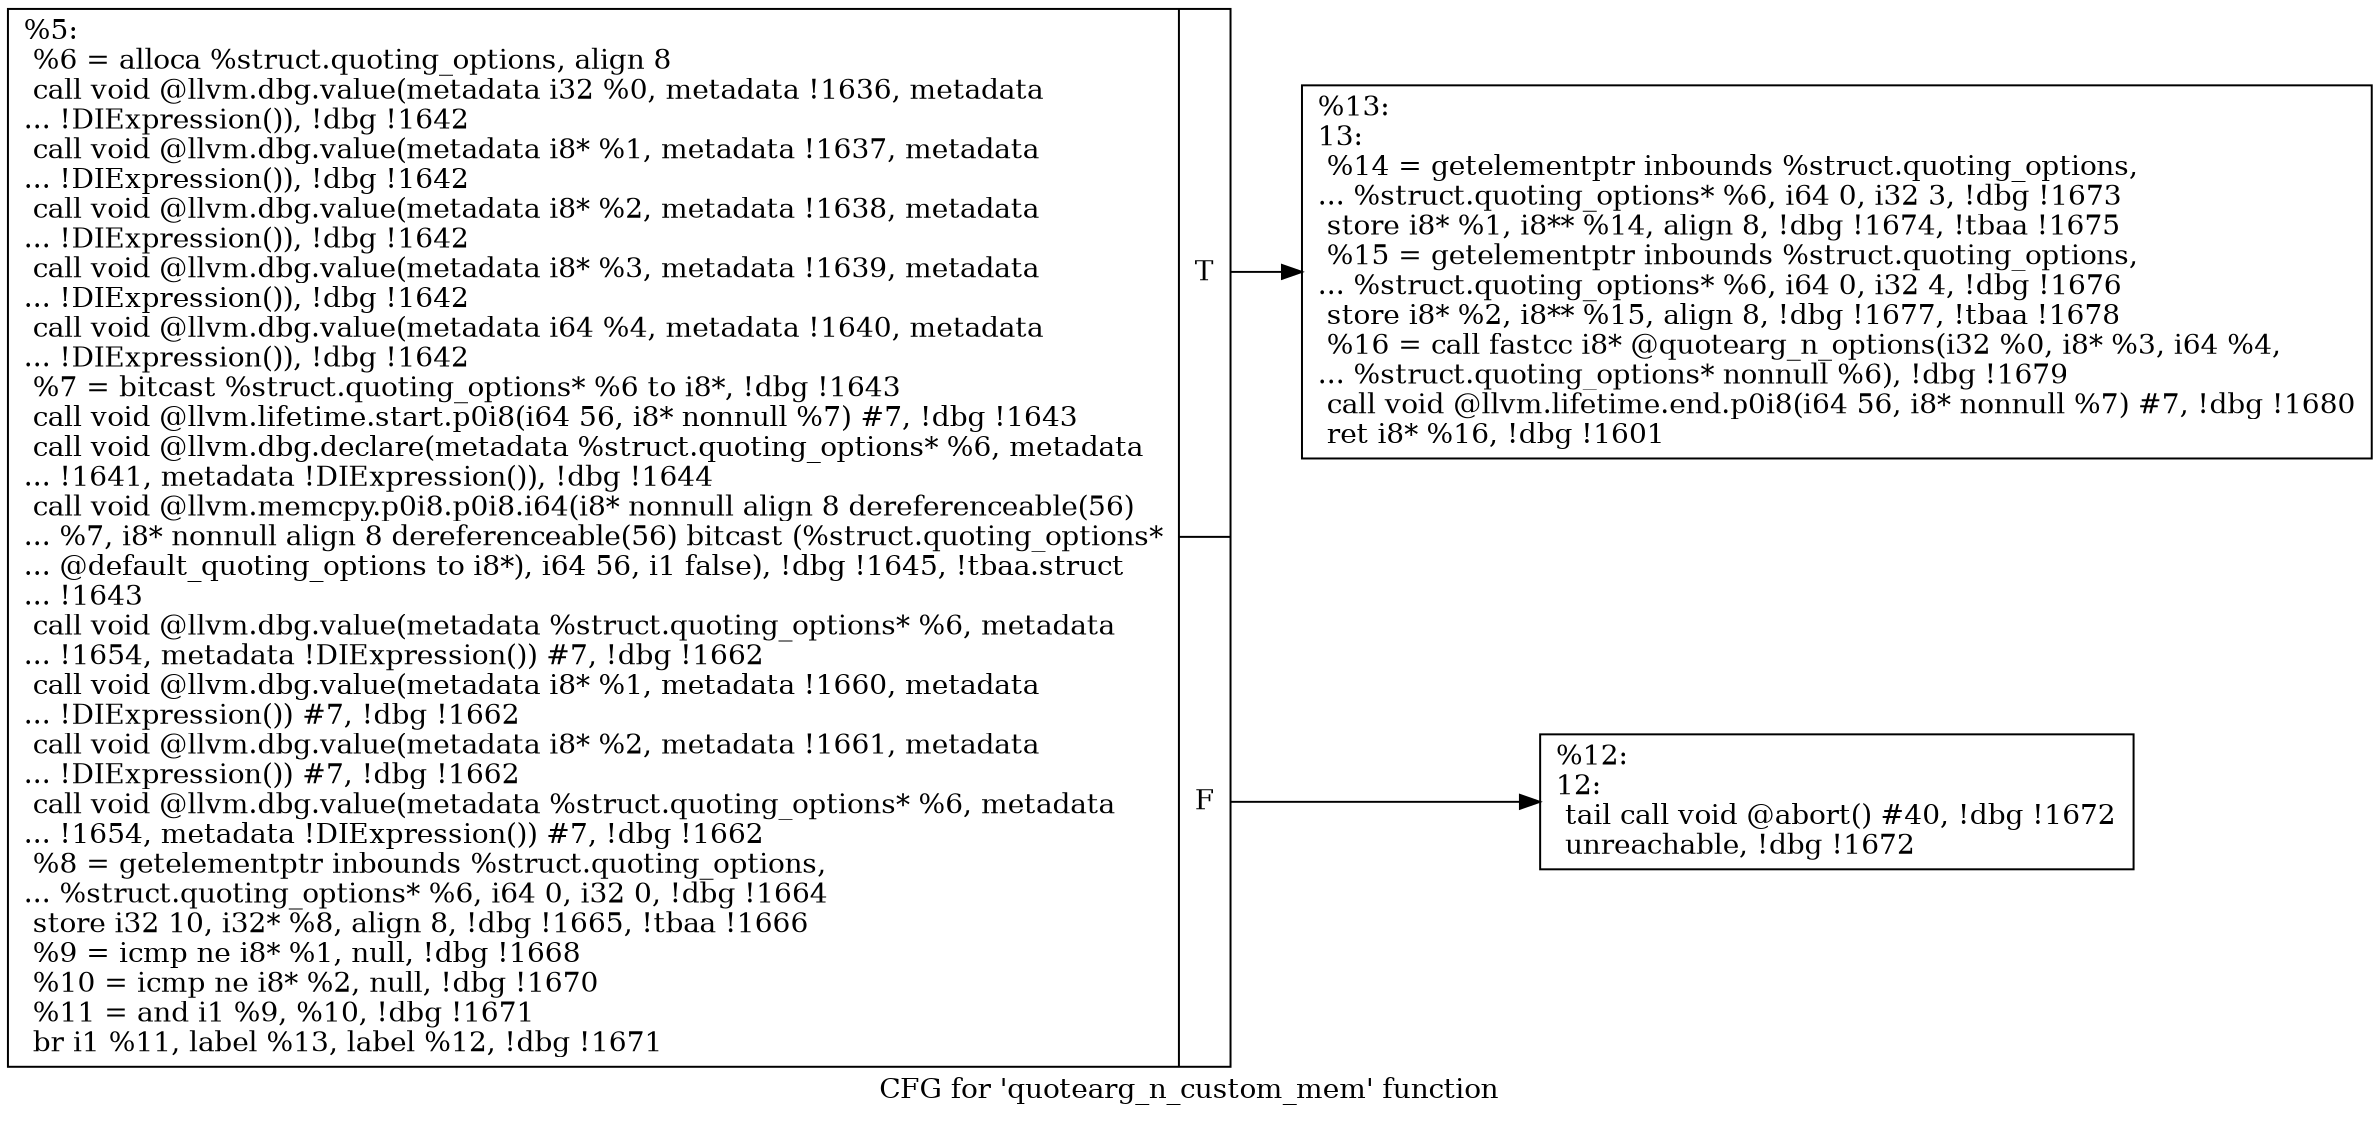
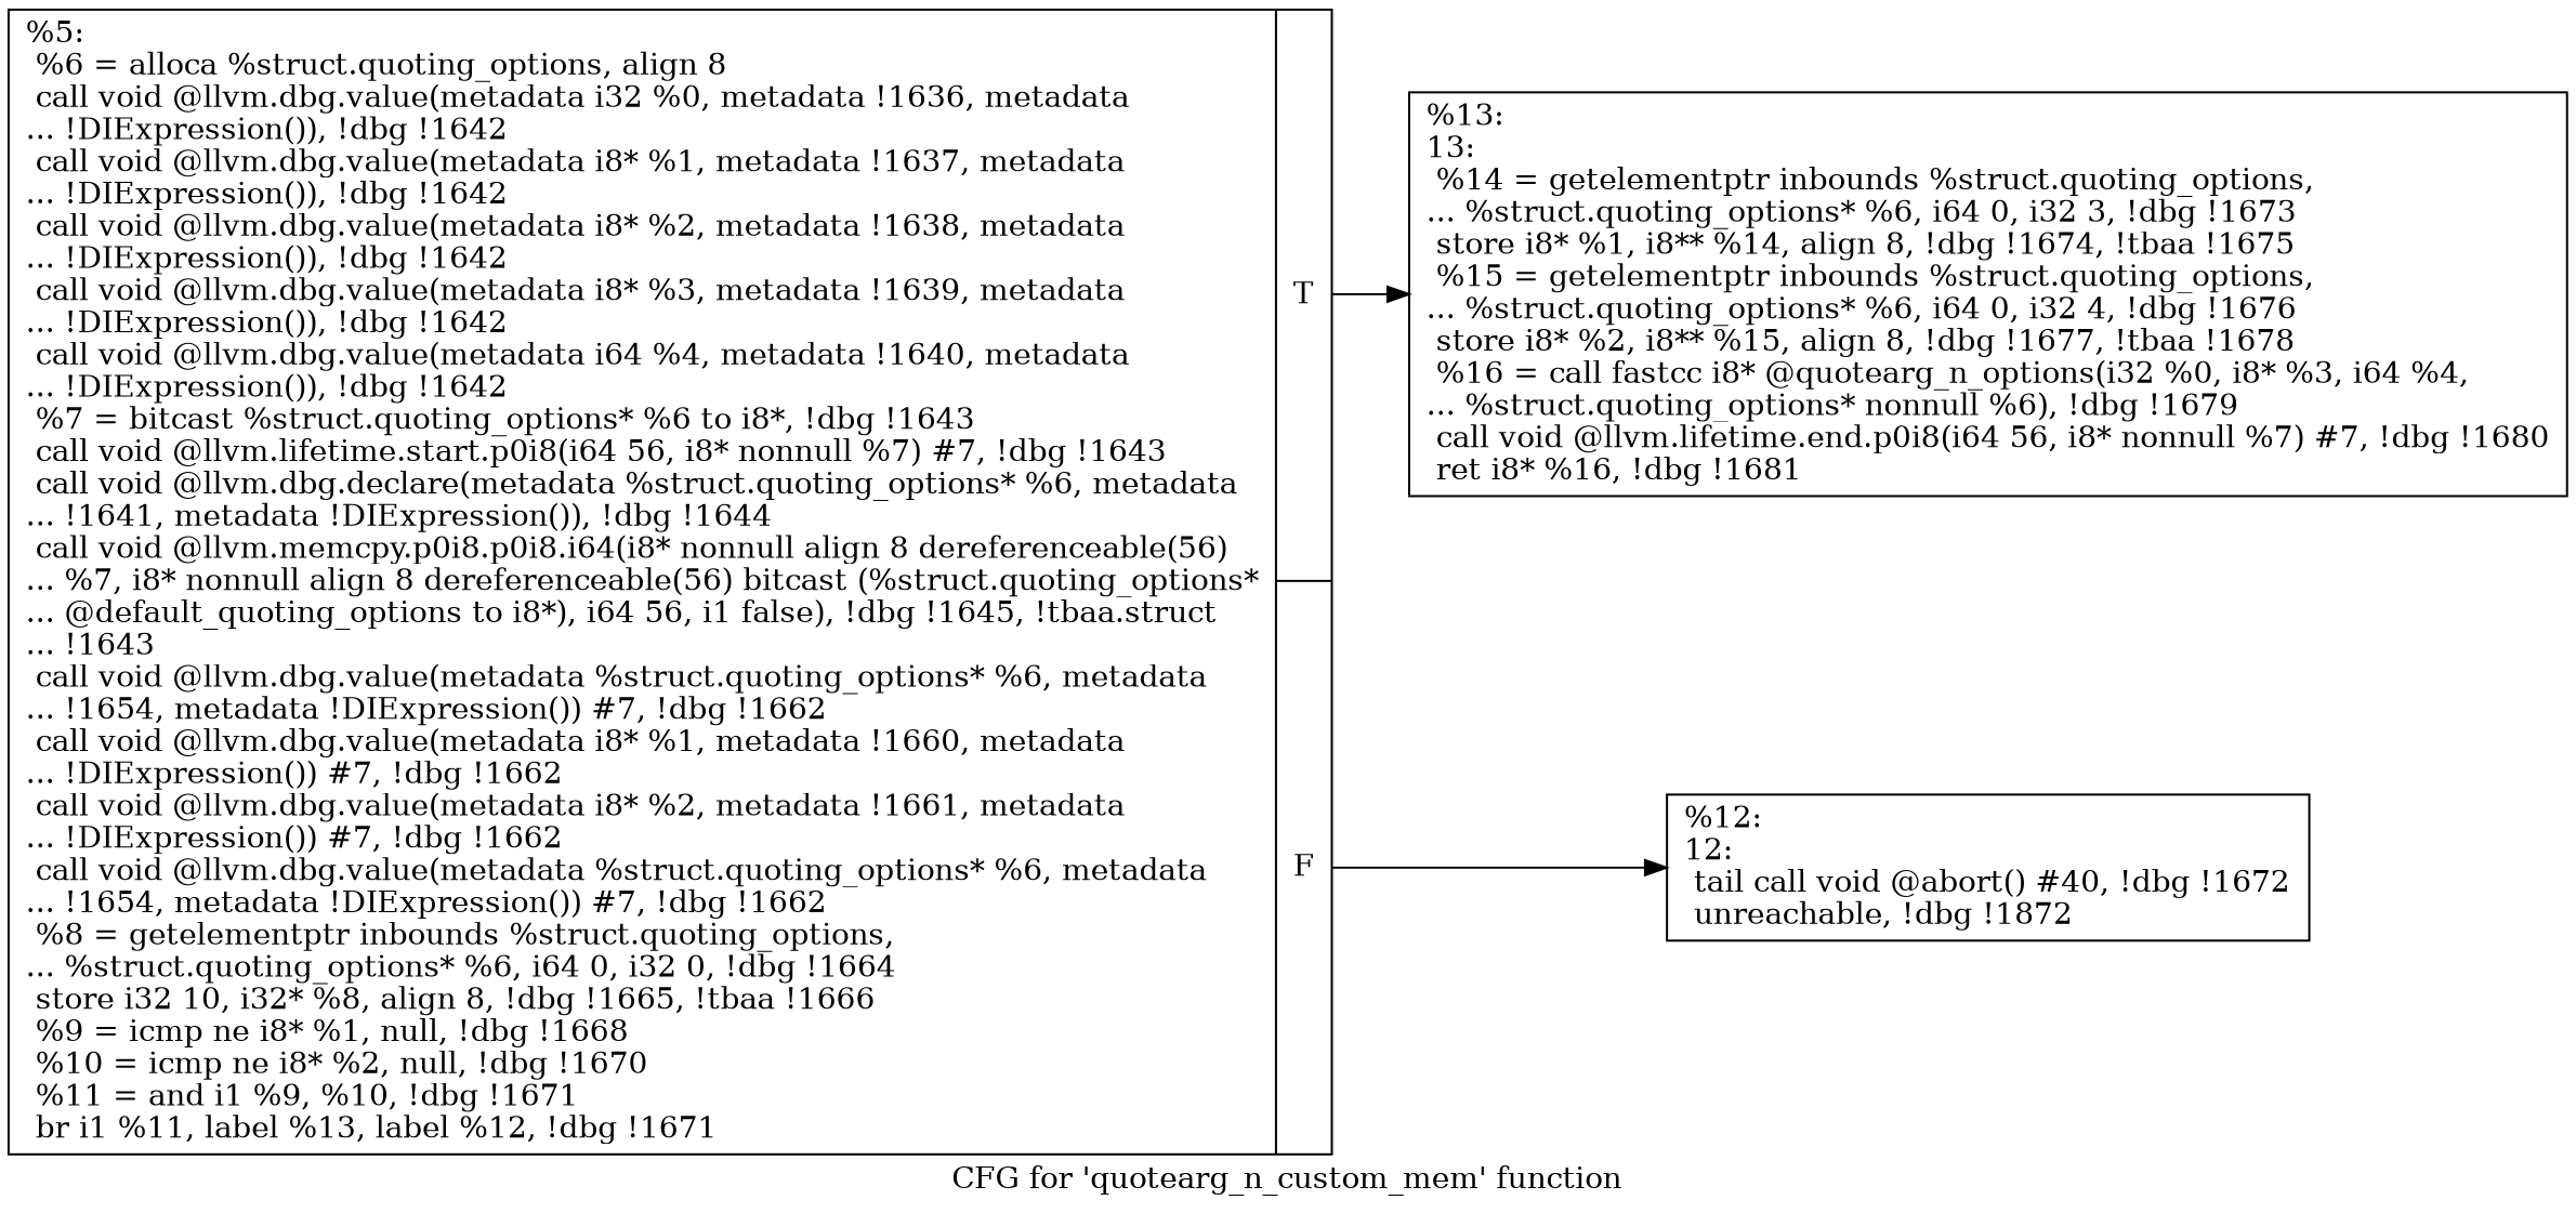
  digraph {
    label="CFG for 'quotearg_n_custom_mem' function"
    rankdir=LR
    node [shape=record]
    n1 [label="{%5:\l  %6 = alloca %struct.quoting_options, align 8\l  call void @llvm.dbg.value(metadata i32 %0, metadata !1636, metadata\l... !DIExpression()), !dbg !1642\l  call void @llvm.dbg.value(metadata i8* %1, metadata !1637, metadata\l... !DIExpression()), !dbg !1642\l  call void @llvm.dbg.value(metadata i8* %2, metadata !1638, metadata\l... !DIExpression()), !dbg !1642\l  call void @llvm.dbg.value(metadata i8* %3, metadata !1639, metadata\l... !DIExpression()), !dbg !1642\l  call void @llvm.dbg.value(metadata i64 %4, metadata !1640, metadata\l... !DIExpression()), !dbg !1642\l  %7 = bitcast %struct.quoting_options* %6 to i8*, !dbg !1643\l  call void @llvm.lifetime.start.p0i8(i64 56, i8* nonnull %7) #7, !dbg !1643\l  call void @llvm.dbg.declare(metadata %struct.quoting_options* %6, metadata\l... !1641, metadata !DIExpression()), !dbg !1644\l  call void @llvm.memcpy.p0i8.p0i8.i64(i8* nonnull align 8 dereferenceable(56)\l... %7, i8* nonnull align 8 dereferenceable(56) bitcast (%struct.quoting_options*\l... @default_quoting_options to i8*), i64 56, i1 false), !dbg !1645, !tbaa.struct\l... !1643\l  call void @llvm.dbg.value(metadata %struct.quoting_options* %6, metadata\l... !1654, metadata !DIExpression()) #7, !dbg !1662\l  call void @llvm.dbg.value(metadata i8* %1, metadata !1660, metadata\l... !DIExpression()) #7, !dbg !1662\l  call void @llvm.dbg.value(metadata i8* %2, metadata !1661, metadata\l... !DIExpression()) #7, !dbg !1662\l  call void @llvm.dbg.value(metadata %struct.quoting_options* %6, metadata\l... !1654, metadata !DIExpression()) #7, !dbg !1662\l  %8 = getelementptr inbounds %struct.quoting_options,\l... %struct.quoting_options* %6, i64 0, i32 0, !dbg !1664\l  store i32 10, i32* %8, align 8, !dbg !1665, !tbaa !1666\l  %9 = icmp ne i8* %1, null, !dbg !1668\l  %10 = icmp ne i8* %2, null, !dbg !1670\l  %11 = and i1 %9, %10, !dbg !1671\l  br i1 %11, label %13, label %12, !dbg !1671\l|{<s0>T|<s1>F}}"]
-   n2 [label="{%13:\l13:                                               \l  %14 = getelementptr inbounds %struct.quoting_options,\l... %struct.quoting_options* %6, i64 0, i32 3, !dbg !1673\l  store i8* %1, i8** %14, align 8, !dbg !1674, !tbaa !1675\l  %15 = getelementptr inbounds %struct.quoting_options,\l... %struct.quoting_options* %6, i64 0, i32 4, !dbg !1676\l  store i8* %2, i8** %15, align 8, !dbg !1677, !tbaa !1678\l  %16 = call fastcc i8* @quotearg_n_options(i32 %0, i8* %3, i64 %4,\l... %struct.quoting_options* nonnull %6), !dbg !1679\l  call void @llvm.lifetime.end.p0i8(i64 56, i8* nonnull %7) #7, !dbg !1680\l  ret i8* %16, !dbg !1601\l}"]
-   n3 [label="{%12:\l12:                                               \l  tail call void @abort() #40, !dbg !1672\l  unreachable, !dbg !1672\l}"]
+   n2 [label="{%13:\l13:                                               \l  %14 = getelementptr inbounds %struct.quoting_options,\l... %struct.quoting_options* %6, i64 0, i32 3, !dbg !1673\l  store i8* %1, i8** %14, align 8, !dbg !1674, !tbaa !1675\l  %15 = getelementptr inbounds %struct.quoting_options,\l... %struct.quoting_options* %6, i64 0, i32 4, !dbg !1676\l  store i8* %2, i8** %15, align 8, !dbg !1677, !tbaa !1678\l  %16 = call fastcc i8* @quotearg_n_options(i32 %0, i8* %3, i64 %4,\l... %struct.quoting_options* nonnull %6), !dbg !1679\l  call void @llvm.lifetime.end.p0i8(i64 56, i8* nonnull %7) #7, !dbg !1680\l  ret i8* %16, !dbg !1681\l}"]
+   n3 [label="{%12:\l12:                                               \l  tail call void @abort() #40, !dbg !1672\l  unreachable, !dbg !1872\l}"]
    n1 -> n2 [tailport=s0]
    n1 -> n3 [tailport=s1]
  }
